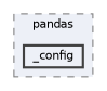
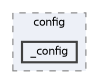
  digraph {
    compound=true
    n1 [color=grey25 fillcolor="#edf0f7" fontname=Helvetica fontsize=10 height=0.2 label=_config shape=box style="filled,bold" width=0.4]
    subgraph cluster_1 {
      bgcolor="#edf0f7"
      fontname=Helvetica
      fontsize=10
-     label=pandas
+     label=config
      pencolor=grey50
      style="filled,dashed"
      n1
    }
  }
